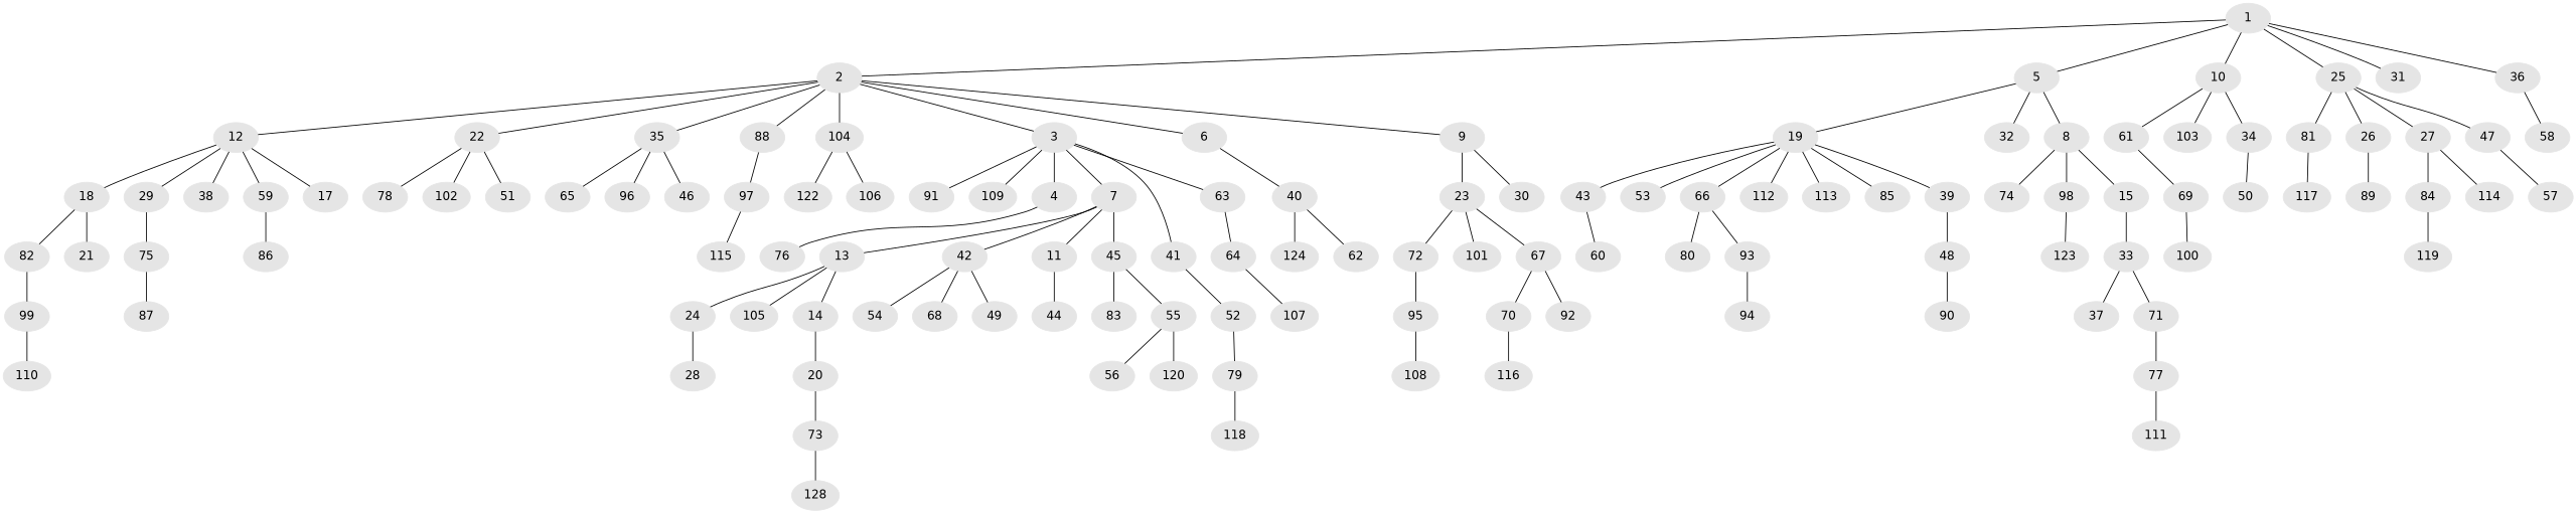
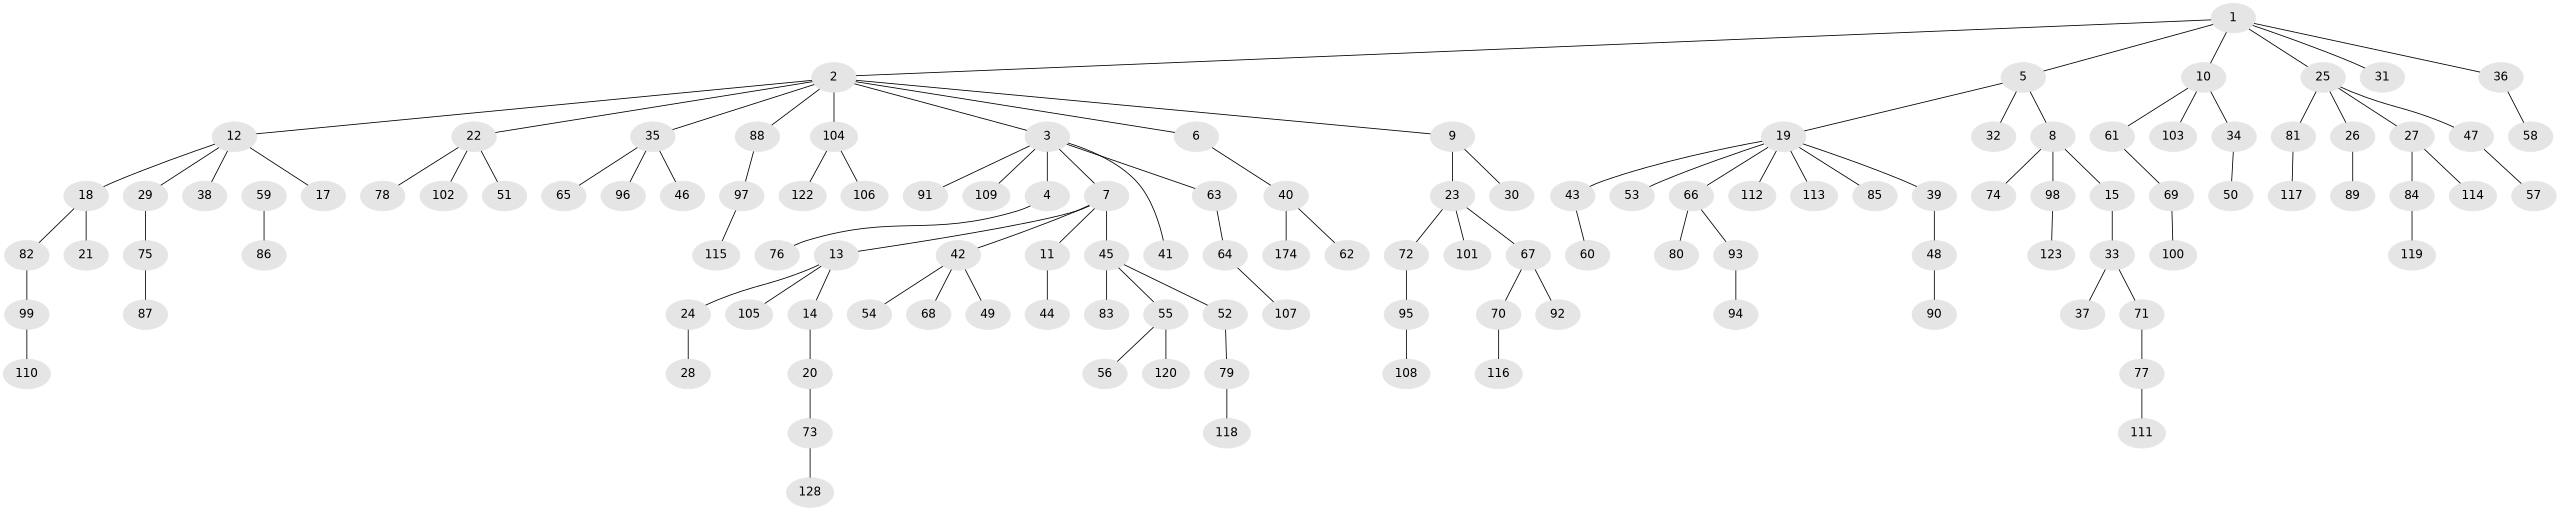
  graph {
    fontname="DejaVu Sans"
    node [color=gray90 fontname="DejaVu Sans" style=filled]
    edge [fontname="DejaVu Sans"]
    1
    2
    5
    10
    25
    31
    36
    3
    6
    9
    12
    22
    35
    88
    104
    8
    19
    32
    34
    61
    103
    26
    27
    47
    81
    58
    4
    7
    41
    63
    91
    109
    40
    23
    30
    17
    18
    29
    38
    59
    51
    78
    102
    46
    65
    96
    97
    106
    122
    76
    11
    13
    42
    45
    52
    64
    15
    74
    98
    85
    39
    43
    53
    66
    112
    113
    62
-   124
+   124 [label=174]
    44
    14
    24
    105
    49
    54
    68
    55
    83
    33
    123
    67
    72
    101
    50
    69
    21
    82
    75
    86
    20
    28
    73
    37
    71
    99
    48
    60
    80
    93
    n99 [label=128]
    70
    92
    95
    89
    84
    114
    57
    117
    119
    87
    77
    90
    79
    56
    120
    118
    100
    107
    94
    116
    111
    108
    110
    115
    1 -- 2
    1 -- 5
    1 -- 10
    1 -- 25
    1 -- 31
    1 -- 36
    2 -- 3
    2 -- 6
    2 -- 9
    2 -- 12
    2 -- 22
    2 -- 35
    2 -- 88
    2 -- 104
    5 -- 8
    5 -- 19
    5 -- 32
    10 -- 34
    10 -- 61
    10 -- 103
    25 -- 26
    25 -- 27
    25 -- 47
    25 -- 81
    36 -- 58
    3 -- 4
    3 -- 7
    3 -- 41
    3 -- 63
    3 -- 91
    3 -- 109
    6 -- 40
    9 -- 23
    9 -- 30
    12 -- 17
    12 -- 18
    12 -- 29
    12 -- 38
-   12 -- 59
    22 -- 51
    22 -- 78
    22 -- 102
    35 -- 46
    35 -- 65
    35 -- 96
    88 -- 97
    104 -- 106
    104 -- 122
    8 -- 15
    8 -- 74
    8 -- 98
    19 -- 85
    19 -- 39
    19 -- 43
    19 -- 53
    19 -- 66
    19 -- 112
    19 -- 113
    34 -- 50
    61 -- 69
    26 -- 89
    27 -- 84
    27 -- 114
    47 -- 57
    81 -- 117
    4 -- 76
    7 -- 11
    7 -- 13
    7 -- 42
    7 -- 45
-   41 -- 52
+   45 -- 52
    63 -- 64
    40 -- 62
    40 -- 124
    23 -- 67
    23 -- 72
    23 -- 101
    18 -- 21
    18 -- 82
    29 -- 75
    59 -- 86
    97 -- 115
    11 -- 44
    13 -- 14
    13 -- 24
    13 -- 105
    42 -- 49
    42 -- 54
    42 -- 68
    45 -- 55
    45 -- 83
    52 -- 79
    64 -- 107
    15 -- 33
    98 -- 123
    39 -- 48
    43 -- 60
    66 -- 80
    66 -- 93
    14 -- 20
    24 -- 28
    55 -- 56
    55 -- 120
    33 -- 37
    33 -- 71
    67 -- 70
    67 -- 92
    72 -- 95
    69 -- 100
    82 -- 99
    75 -- 87
    20 -- 73
    73 -- n99
    71 -- 77
    99 -- 110
    48 -- 90
    93 -- 94
    70 -- 116
    95 -- 108
    84 -- 119
    77 -- 111
    79 -- 118
  }
